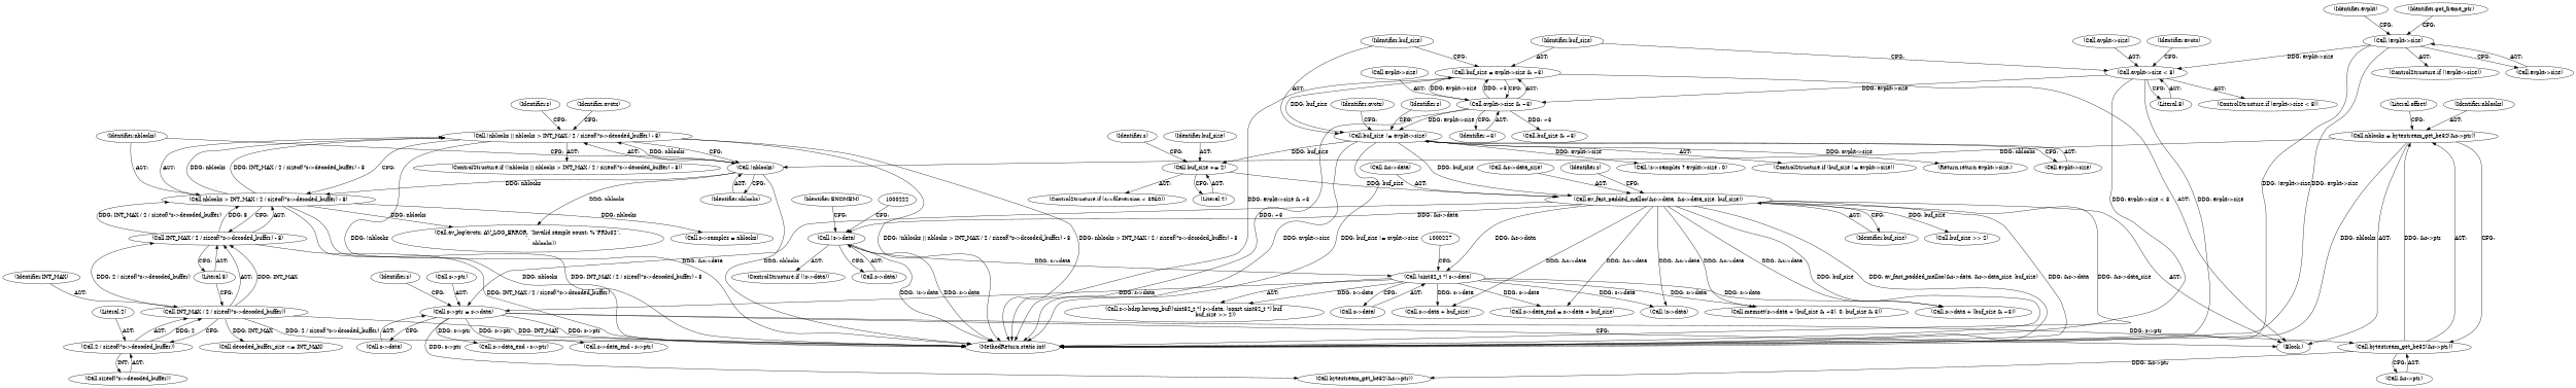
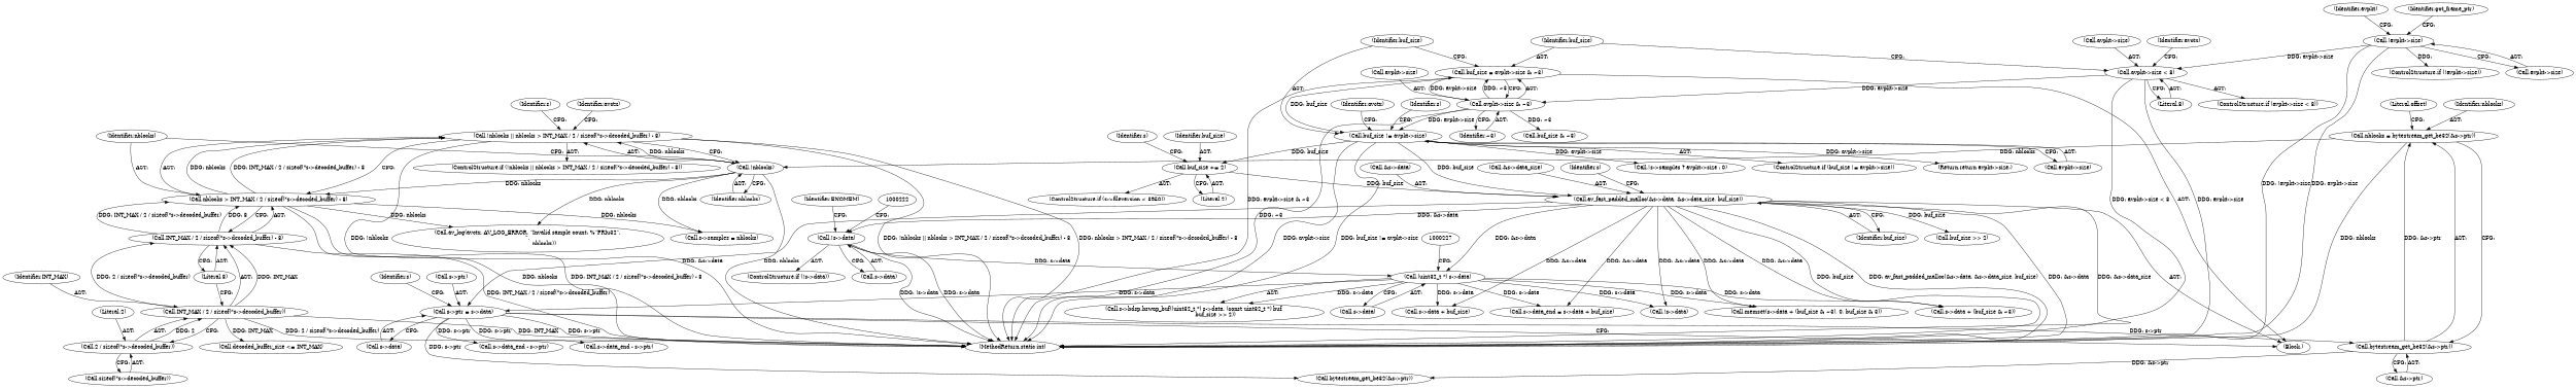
  digraph {
    n1 [label="(Call,!nblocks || nblocks > INT_MAX / 2 / sizeof(*s->decoded_buffer) - 8)"]
    n2 [label="(Call,!nblocks)"]
    n3 [label="(Call,nblocks > INT_MAX / 2 / sizeof(*s->decoded_buffer) - 8)"]
    n4 [label="(MethodReturn,static int)"]
    n5 [label="(ControlStructure,if (!nblocks || nblocks > INT_MAX / 2 / sizeof(*s->decoded_buffer) - 8))"]
    n6 [label="(Identifier,nblocks)"]
    n7 [label="(Call,av_log(avctx, AV_LOG_ERROR, \"Invalid sample count: %\"PRIu32\".\n\",\n                    nblocks))"]
    n8 [label="(Call,s->samples = nblocks)"]
    n9 [label="(Call,INT_MAX / 2 / sizeof(*s->decoded_buffer) - 8)"]
    n10 [label="(Call,nblocks = bytestream_get_be32(&s->ptr))"]
    n11 [label="(Call,bytestream_get_be32(&s->ptr))"]
    n12 [label="(Block,)"]
    n13 [label="(Call,&s->ptr)"]
    n14 [label="(Call,bytestream_get_be32(&s->ptr))"]
    n15 [label="(Call,s->ptr = s->data)"]
    n16 [label="(Call,s->data_end - s->ptr)"]
    n17 [label="(Call,s->data_end - s->ptr)"]
    n18 [label="(Call,s->data)"]
    n19 [label="(Call,av_fast_padded_malloc(&s->data, &s->data_size, buf_size))"]
    n20 [label="(Call,(uint32_t *) s->data)"]
    n21 [label="(Call,!s->data)"]
    n22 [label="(Identifier,buf_size)"]
    n23 [label="(Call,s->data_end = s->data + buf_size)"]
    n24 [label="(Call,s->data + buf_size)"]
    n25 [label="(Call,!s->data)"]
    n26 [label="(Call,memset(s->data + (buf_size & ~3), 0, buf_size & 3))"]
    n27 [label="(Call,s->data + (buf_size & ~3))"]
    n28 [label="(Call,buf_size >> 2)"]
    n29 [label="(Call,s->bdsp.bswap_buf((uint32_t *) s->data, (const uint32_t *) buf,\n                          buf_size >> 2))"]
    n30 [label="(Call,s->data)"]
    n31 [label="(ControlStructure,if (!s->data))"]
    n32 [label="(Call,s->data)"]
    n33 [label="(Call,buf_size += 2)"]
    n34 [label="(Literal,2)"]
    n35 [label="(ControlStructure,if (s->fileversion < 3950))"]
    n36 [label="(Call,buf_size != avpkt->size)"]
    n37 [label="(Call,!s->samples ? avpkt->size : 0)"]
    n38 [label="(ControlStructure,if (buf_size != avpkt->size))"]
    n39 [label="(Return,return avpkt->size;)"]
    n40 [label="(Call,avpkt->size)"]
    n41 [label="(Call,buf_size = avpkt->size & ~3)"]
    n42 [label="(Call,avpkt->size & ~3)"]
    n43 [label="(Identifier,~3)"]
    n44 [label="(Call,buf_size & ~3)"]
    n45 [label="(Call,avpkt->size < 8)"]
    n46 [label="(Literal,8)"]
    n47 [label="(ControlStructure,if (avpkt->size < 8))"]
    n48 [label="(Call,!avpkt->size)"]
    n49 [label="(ControlStructure,if (!avpkt->size))"]
    n50 [label="(Call,avpkt->size)"]
    n51 [label="(Literal,8)"]
    n52 [label="(Call,INT_MAX / 2 / sizeof(*s->decoded_buffer))"]
    n53 [label="(Call,2 / sizeof(*s->decoded_buffer))"]
    n54 [label="(Call,decoded_buffer_size <= INT_MAX)"]
    n55 [label="(Call,sizeof(*s->decoded_buffer))"]
    n56 [label="(Identifier,nblocks)"]
    n57 [label="(Literal,2)"]
    n58 [label="(Call,avpkt->size)"]
    n59 [label="(Identifier,ENOMEM)"]
    n60 [label="(Call,&s->data_size)"]
    n61 [label="(Identifier,nblocks)"]
    n62 [label="(Identifier,buf_size)"]
    n63 [label="(Call,avpkt->size)"]
    n64 [label="(Identifier,avctx)"]
    n65 [label="(Identifier,avctx)"]
    n66 [label="(Identifier,s)"]
    n67 [label="(Identifier,s)"]
    n68 [label="(Identifier,avpkt)"]
    n69 [label="(Identifier,buf_size)"]
    n70 [label="(Identifier,s)"]
    n71 [label="(Identifier,INT_MAX)"]
    n72 [label="(Call,&s->data)"]
    n73 [label="(Call,s->ptr)"]
    n74 [label="(Identifier,buf_size)"]
    n75 [label="(Identifier,avctx)"]
    n76 [label="(Identifier,got_frame_ptr)"]
    n77 [label="(Identifier,s)"]
    n78 [label="(Literal,offset)"]
    n79 [label="(Identifier,s)"]
    1000222
    1000227
    n1 -> n2 [label="CFG: "]
    n1 -> n3 [label="CFG: "]
    n1 -> n4 [label="DDG: !nblocks || nblocks > INT_MAX / 2 / sizeof(*s->decoded_buffer) - 8"]
    n1 -> n4 [label="DDG: nblocks > INT_MAX / 2 / sizeof(*s->decoded_buffer) - 8"]
    n1 -> n4 [label="DDG: !nblocks"]
    n1 -> n5 [label="AST: "]
    n2 -> n1 [label="AST: "]
    n2 -> n1 [label="DDG: nblocks"]
    n2 -> n3 [label="DDG: nblocks"]
    n2 -> n4 [label="DDG: nblocks"]
    n2 -> n6 [label="CFG: "]
    n2 -> n7 [label="DDG: nblocks"]
+   n2 -> n8 [label="DDG: nblocks"]
    n3 -> n1 [label="AST: "]
    n3 -> n1 [label="DDG: nblocks"]
    n3 -> n1 [label="DDG: INT_MAX / 2 / sizeof(*s->decoded_buffer) - 8"]
    n3 -> n4 [label="DDG: nblocks"]
    n3 -> n4 [label="DDG: INT_MAX / 2 / sizeof(*s->decoded_buffer) - 8"]
    n3 -> n7 [label="DDG: nblocks"]
    n3 -> n8 [label="DDG: nblocks"]
    n3 -> n9 [label="CFG: "]
    n6 -> n2 [label="AST: "]
    n9 -> n3 [label="AST: "]
    n9 -> n3 [label="DDG: INT_MAX / 2 / sizeof(*s->decoded_buffer)"]
    n9 -> n3 [label="DDG: 8"]
    n9 -> n4 [label="DDG: INT_MAX / 2 / sizeof(*s->decoded_buffer)"]
    n9 -> n51 [label="CFG: "]
    n10 -> n2 [label="DDG: nblocks"]
    n10 -> n4 [label="DDG: nblocks"]
    n10 -> n11 [label="CFG: "]
-   n10 -> n12 [label="AST: "]
    n11 -> n10 [label="AST: "]
    n11 -> n10 [label="DDG: &s->ptr"]
    n11 -> n13 [label="CFG: "]
    n11 -> n14 [label="DDG: &s->ptr"]
    n13 -> n11 [label="AST: "]
    n15 -> n4 [label="DDG: s->ptr"]
    n15 -> n11 [label="DDG: s->ptr"]
    n15 -> n12 [label="CFG: "]
    n15 -> n14 [label="DDG: s->ptr"]
    n15 -> n16 [label="DDG: s->ptr"]
    n15 -> n17 [label="DDG: s->ptr"]
    n15 -> n18 [label="CFG: "]
    n18 -> n15 [label="AST: "]
    n19 -> n4 [label="DDG: &s->data"]
    n19 -> n4 [label="DDG: &s->data_size"]
    n19 -> n4 [label="DDG: buf_size"]
    n19 -> n4 [label="DDG: av_fast_padded_malloc(&s->data, &s->data_size, buf_size)"]
    n19 -> n12 [label="AST: "]
    n19 -> n15 [label="DDG: &s->data"]
    n19 -> n20 [label="DDG: &s->data"]
    n19 -> n21 [label="DDG: &s->data"]
    n19 -> n22 [label="CFG: "]
    n19 -> n23 [label="DDG: &s->data"]
    n19 -> n24 [label="DDG: &s->data"]
    n19 -> n25 [label="DDG: &s->data"]
    n19 -> n26 [label="DDG: &s->data"]
    n19 -> n27 [label="DDG: &s->data"]
    n19 -> n28 [label="DDG: buf_size"]
    n20 -> n15 [label="DDG: s->data"]
    n20 -> n23 [label="DDG: s->data"]
    n20 -> n24 [label="DDG: s->data"]
    n20 -> n25 [label="DDG: s->data"]
    n20 -> n26 [label="DDG: s->data"]
    n20 -> n27 [label="DDG: s->data"]
    n20 -> n29 [label="AST: "]
    n20 -> n29 [label="DDG: s->data"]
    n20 -> n30 [label="CFG: "]
    n21 -> n4 [label="DDG: s->data"]
    n21 -> n4 [label="DDG: !s->data"]
    n21 -> n20 [label="DDG: s->data"]
    n21 -> n31 [label="AST: "]
    n21 -> n32 [label="CFG: "]
    n22 -> n19 [label="AST: "]
    n30 -> n20 [label="AST: "]
    n32 -> n21 [label="AST: "]
    n33 -> n19 [label="DDG: buf_size"]
    n33 -> n34 [label="CFG: "]
    n33 -> n35 [label="AST: "]
    n34 -> n33 [label="AST: "]
    n36 -> n4 [label="DDG: avpkt->size"]
    n36 -> n4 [label="DDG: buf_size != avpkt->size"]
    n36 -> n19 [label="DDG: buf_size"]
    n36 -> n33 [label="DDG: buf_size"]
    n36 -> n37 [label="DDG: avpkt->size"]
    n36 -> n38 [label="AST: "]
    n36 -> n39 [label="DDG: avpkt->size"]
    n36 -> n40 [label="CFG: "]
    n40 -> n36 [label="AST: "]
    n41 -> n4 [label="DDG: avpkt->size & ~3"]
    n41 -> n12 [label="AST: "]
    n41 -> n36 [label="DDG: buf_size"]
    n41 -> n42 [label="CFG: "]
    n42 -> n4 [label="DDG: ~3"]
    n42 -> n36 [label="DDG: avpkt->size"]
    n42 -> n41 [label="AST: "]
    n42 -> n41 [label="DDG: avpkt->size"]
    n42 -> n41 [label="DDG: ~3"]
    n42 -> n43 [label="CFG: "]
    n42 -> n44 [label="DDG: ~3"]
    n43 -> n42 [label="AST: "]
    n45 -> n4 [label="DDG: avpkt->size"]
    n45 -> n4 [label="DDG: avpkt->size < 8"]
    n45 -> n42 [label="DDG: avpkt->size"]
    n45 -> n46 [label="CFG: "]
    n45 -> n47 [label="AST: "]
    n46 -> n45 [label="AST: "]
    n48 -> n4 [label="DDG: !avpkt->size"]
    n48 -> n4 [label="DDG: avpkt->size"]
    n48 -> n45 [label="DDG: avpkt->size"]
-   n48 -> n49 [label="AST: "]
+   n48 -> n49 [label="DDG: "]
    n48 -> n50 [label="CFG: "]
    n50 -> n48 [label="AST: "]
    n51 -> n9 [label="AST: "]
    n51 -> n52 [label="CFG: "]
    n52 -> n4 [label="DDG: 2 / sizeof(*s->decoded_buffer)"]
    n52 -> n4 [label="DDG: INT_MAX"]
    n52 -> n9 [label="AST: "]
    n52 -> n9 [label="DDG: INT_MAX"]
    n52 -> n9 [label="DDG: 2 / sizeof(*s->decoded_buffer)"]
    n52 -> n53 [label="CFG: "]
    n52 -> n54 [label="DDG: INT_MAX"]
    n53 -> n52 [label="AST: "]
    n53 -> n52 [label="DDG: 2"]
-   n53 -> n55 [label="INT: "]
+   n53 -> n55 [label="CFG: "]
    n55 -> n53 [label="AST: "]
    n56 -> n2 [label="CFG: "]
    n56 -> n3 [label="AST: "]
    n57 -> n53 [label="AST: "]
    n58 -> n42 [label="AST: "]
    n59 -> n21 [label="CFG: "]
    n60 -> n19 [label="AST: "]
    n61 -> n10 [label="AST: "]
    n62 -> n33 [label="AST: "]
    n63 -> n45 [label="AST: "]
    n64 -> n1 [label="CFG: "]
    n65 -> n45 [label="CFG: "]
    n66 -> n1 [label="CFG: "]
    n67 -> n36 [label="CFG: "]
    n68 -> n48 [label="CFG: "]
    n69 -> n36 [label="AST: "]
    n69 -> n41 [label="CFG: "]
    n70 -> n19 [label="CFG: "]
    n71 -> n52 [label="AST: "]
    n72 -> n19 [label="AST: "]
    n73 -> n15 [label="AST: "]
    n74 -> n41 [label="AST: "]
    n74 -> n45 [label="CFG: "]
    n75 -> n36 [label="CFG: "]
    n76 -> n48 [label="CFG: "]
    n77 -> n15 [label="CFG: "]
    n78 -> n10 [label="CFG: "]
    n79 -> n33 [label="CFG: "]
    1000222 -> n21 [label="CFG: "]
    1000227 -> n20 [label="CFG: "]
  }
